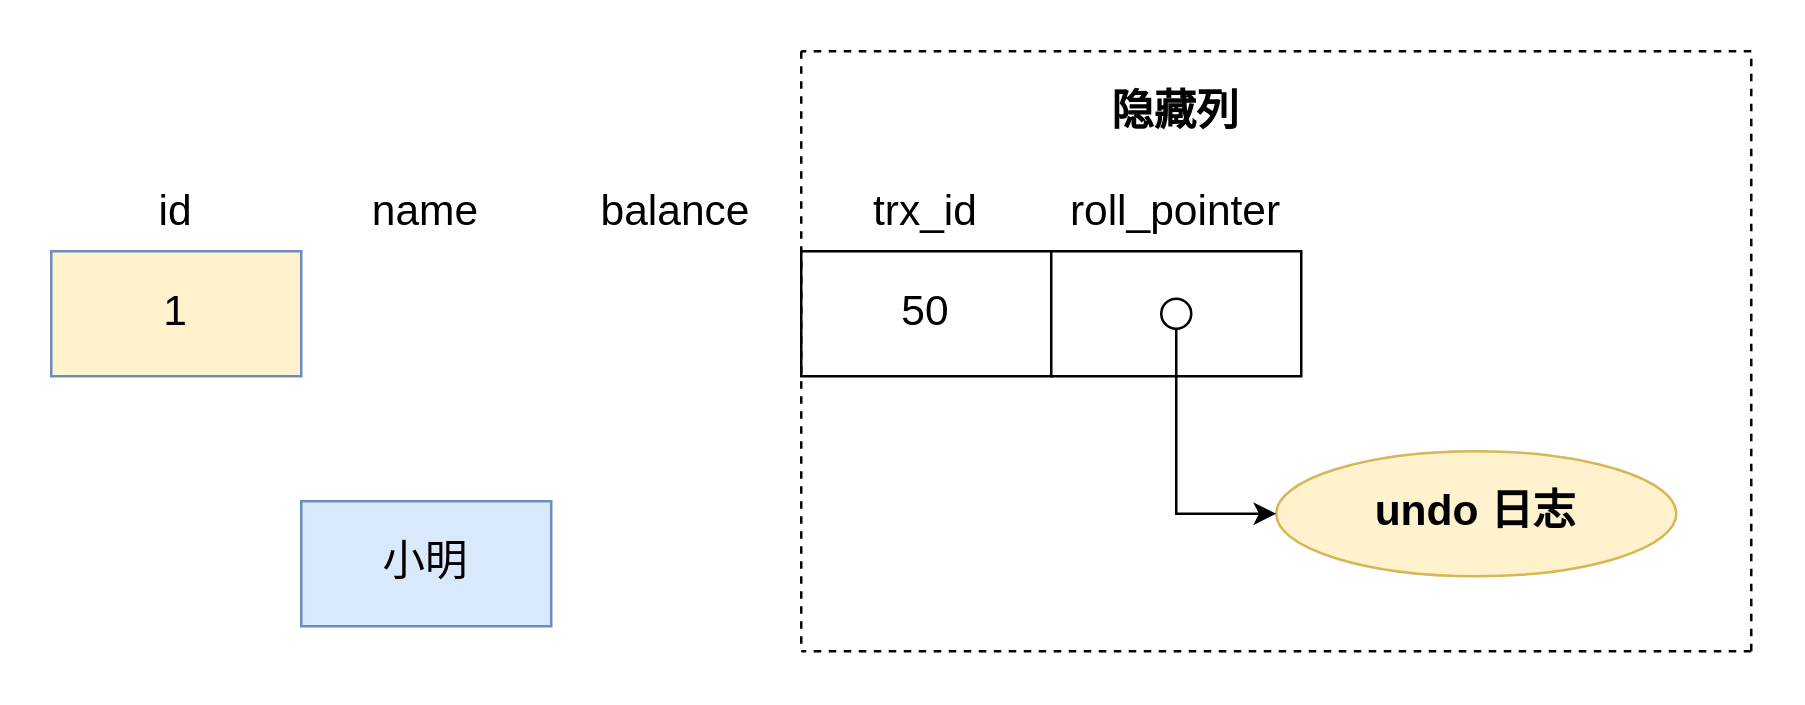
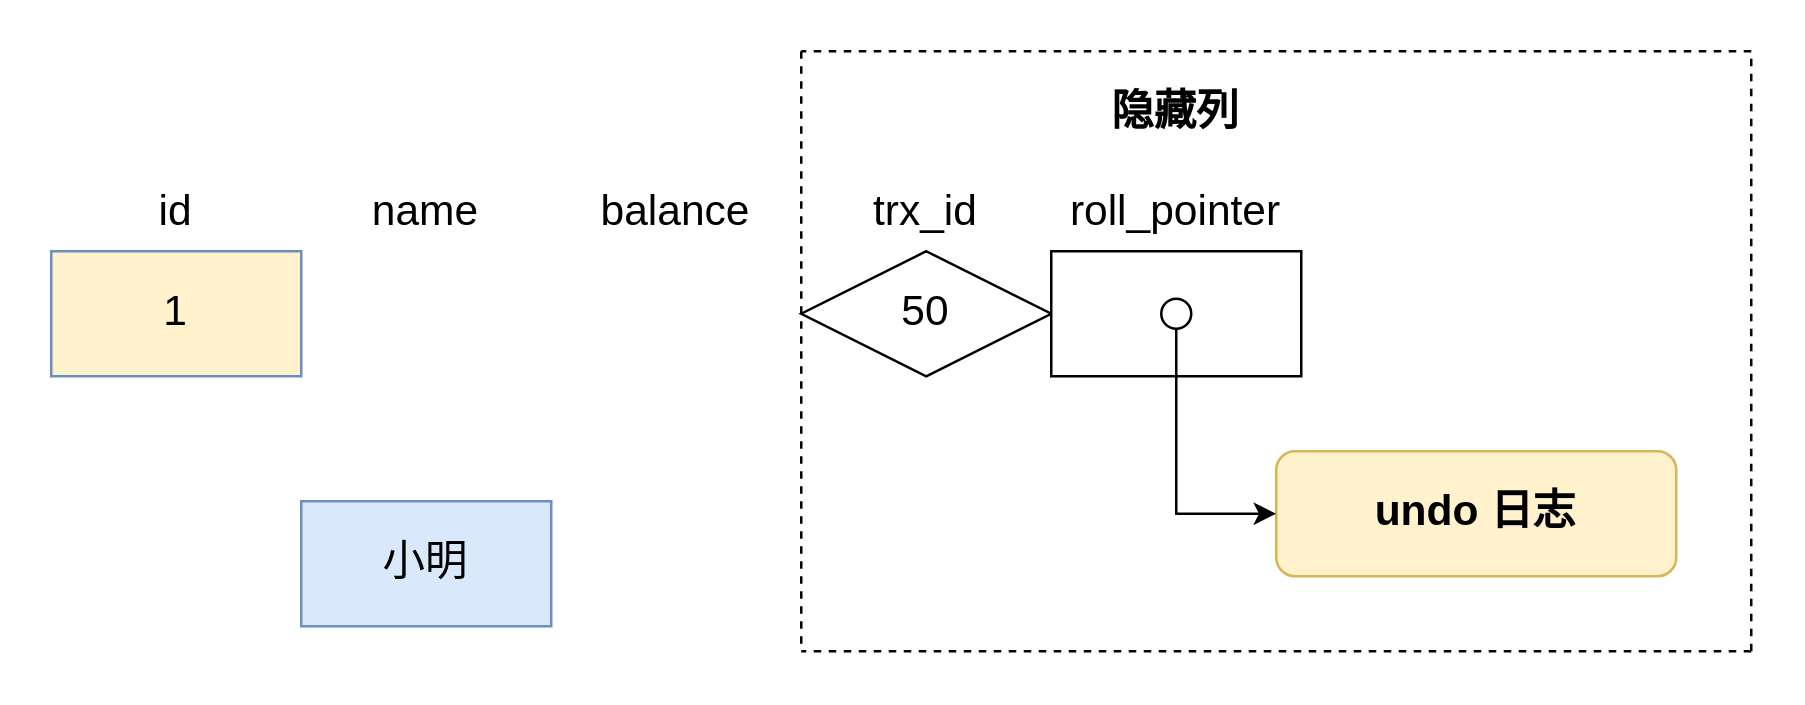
  <mxCell id="0" />
  <mxCell id="1" parent="0" />
  <mxCell id="2" value="&lt;font style=&quot;font-size: 17px;&quot;&gt;1&lt;/font&gt;" style="rounded=0;whiteSpace=wrap;html=1;fillColor=#fff2cc;strokeColor=#6c8ebf;" vertex="1" parent="1"><mxGeometry x="20" y="100" width="100" height="50" as="geometry" /></mxCell>
  <mxCell id="3" value="&lt;font style=&quot;font-size: 17px;&quot;&gt;id&lt;/font&gt;" style="text;html=1;strokeColor=none;fillColor=none;align=center;verticalAlign=middle;whiteSpace=wrap;rounded=0;" vertex="1" parent="1"><mxGeometry x="40" y="70" width="60" height="30" as="geometry" /></mxCell>
  <mxCell id="4" value="&lt;span style=&quot;font-size: 17px;&quot;&gt;小明&lt;/span&gt;" style="rounded=0;whiteSpace=wrap;html=1;fillColor=#dae8fc;strokeColor=#6c8ebf;" vertex="1" parent="1"><mxGeometry x="120" y="200" width="100" height="50" as="geometry" /></mxCell>
  <mxCell id="5" value="&lt;font style=&quot;font-size: 17px;&quot;&gt;name&lt;/font&gt;" style="text;html=1;strokeColor=none;fillColor=none;align=center;verticalAlign=middle;whiteSpace=wrap;rounded=0;" vertex="1" parent="1"><mxGeometry x="140" y="70" width="60" height="30" as="geometry" /></mxCell>
  <mxCell id="6" value="&lt;font style=&quot;font-size: 17px;&quot;&gt;balance&lt;/font&gt;" style="text;html=1;strokeColor=none;fillColor=none;align=center;verticalAlign=middle;whiteSpace=wrap;rounded=0;" vertex="1" parent="1"><mxGeometry x="240" y="70" width="60" height="30" as="geometry" /></mxCell>
- <mxCell id="7" value="&lt;span style=&quot;font-size: 17px;&quot;&gt;50&lt;/span&gt;" style="rounded=0;whiteSpace=wrap;html=1;" vertex="1" parent="1"><mxGeometry x="320" y="100" width="100" height="50" as="geometry" /></mxCell>
+ <mxCell id="7" value="&lt;span style=&quot;font-size: 17px;&quot;&gt;50&lt;/span&gt;" style="rhombus;whiteSpace=wrap;html=1;" vertex="1" parent="1"><mxGeometry x="320" y="100" width="100" height="50" as="geometry" /></mxCell>
  <mxCell id="8" value="" style="rounded=0;whiteSpace=wrap;html=1;" vertex="1" parent="1"><mxGeometry x="420" y="100" width="100" height="50" as="geometry" /></mxCell>
  <mxCell id="9" value="&lt;font style=&quot;font-size: 17px;&quot;&gt;trx_id&lt;/font&gt;" style="text;html=1;strokeColor=none;fillColor=none;align=center;verticalAlign=middle;whiteSpace=wrap;rounded=0;" vertex="1" parent="1"><mxGeometry x="340" y="70" width="60" height="30" as="geometry" /></mxCell>
  <mxCell id="10" value="&lt;font style=&quot;font-size: 17px;&quot;&gt;roll_pointer&lt;/font&gt;" style="text;html=1;strokeColor=none;fillColor=none;align=center;verticalAlign=middle;whiteSpace=wrap;rounded=0;" vertex="1" parent="1"><mxGeometry x="440" y="70" width="60" height="30" as="geometry" /></mxCell>
  <mxCell id="11" value="" style="ellipse;whiteSpace=wrap;html=1;aspect=fixed;" vertex="1" parent="1"><mxGeometry x="464" y="119" width="12" height="12" as="geometry" /></mxCell>
- <mxCell id="12" value="&lt;font style=&quot;font-size: 17px;&quot;&gt;&lt;b&gt;undo 日志&lt;/b&gt;&lt;/font&gt;" style="ellipse;whiteSpace=wrap;html=1;fillColor=#fff2cc;strokeColor=#d6b656;" vertex="1" parent="1"><mxGeometry x="510" y="180" width="160" height="50" as="geometry" /></mxCell>
+ <mxCell id="12" value="&lt;font style=&quot;font-size: 17px;&quot;&gt;&lt;b&gt;undo 日志&lt;/b&gt;&lt;/font&gt;" style="rounded=1;whiteSpace=wrap;html=1;fillColor=#fff2cc;strokeColor=#d6b656;" vertex="1" parent="1"><mxGeometry x="510" y="180" width="160" height="50" as="geometry" /></mxCell>
  <mxCell id="13" value="" style="endArrow=classic;html=1;rounded=0;exitX=0.5;exitY=1;exitDx=0;exitDy=0;entryX=0;entryY=0.5;entryDx=0;entryDy=0;fontStyle=1" edge="1" parent="1" source="11" target="12"><mxGeometry width="50" height="50" relative="1" as="geometry"><mxPoint x="290" y="310" as="sourcePoint" /><mxPoint x="340" y="260" as="targetPoint" /><Array as="points"><mxPoint x="470" y="205" /></Array></mxGeometry></mxCell>
  <mxCell id="14" value="" style="endArrow=none;dashed=1;html=1;rounded=0;" edge="1" parent="1"><mxGeometry width="50" height="50" relative="1" as="geometry"><mxPoint x="320" y="20" as="sourcePoint" /><mxPoint x="320" y="260" as="targetPoint" /></mxGeometry></mxCell>
  <mxCell id="15" value="" style="endArrow=none;dashed=1;html=1;rounded=0;" edge="1" parent="1"><mxGeometry width="50" height="50" relative="1" as="geometry"><mxPoint x="700" y="260" as="sourcePoint" /><mxPoint x="320" y="260" as="targetPoint" /></mxGeometry></mxCell>
  <mxCell id="16" value="" style="endArrow=none;dashed=1;html=1;rounded=0;" edge="1" parent="1"><mxGeometry width="50" height="50" relative="1" as="geometry"><mxPoint x="700" y="260" as="sourcePoint" /><mxPoint x="700" y="20" as="targetPoint" /></mxGeometry></mxCell>
  <mxCell id="17" value="" style="endArrow=none;dashed=1;html=1;rounded=0;" edge="1" parent="1"><mxGeometry width="50" height="50" relative="1" as="geometry"><mxPoint x="700" y="20" as="sourcePoint" /><mxPoint x="320" y="20" as="targetPoint" /></mxGeometry></mxCell>
  <mxCell id="18" value="&lt;span style=&quot;font-size: 17px;&quot;&gt;&lt;b&gt;隐藏列&lt;/b&gt;&lt;/span&gt;" style="text;html=1;strokeColor=none;fillColor=none;align=center;verticalAlign=middle;whiteSpace=wrap;rounded=0;" vertex="1" parent="1"><mxGeometry x="440" y="30" width="60" height="30" as="geometry" /></mxCell>
